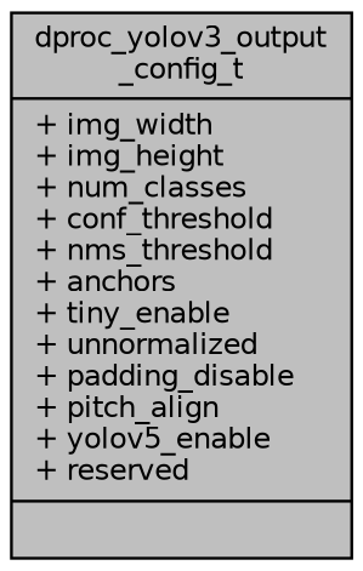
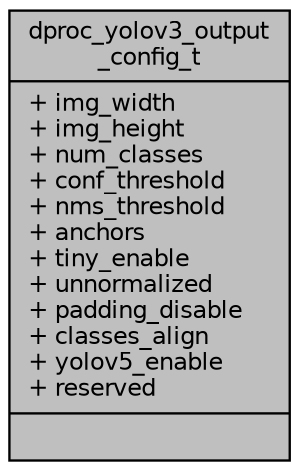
  digraph {
-   n1 [color=black fillcolor=grey75 fontcolor=black fontname=Helvetica fontsize=10 height=0.2 label="{dproc_yolov3_output\l_config_t\n|+ img_width\l+ img_height\l+ num_classes\l+ conf_threshold\l+ nms_threshold\l+ anchors\l+ tiny_enable\l+ unnormalized\l+ padding_disable\l+ pitch_align\l+ yolov5_enable\l+ reserved\l|}" shape=record style=filled width=0.4]
+   n1 [color=black fillcolor=grey75 fontcolor=black fontname=Helvetica fontsize=10 height=0.2 label="{dproc_yolov3_output\l_config_t\n|+ img_width\l+ img_height\l+ num_classes\l+ conf_threshold\l+ nms_threshold\l+ anchors\l+ tiny_enable\l+ unnormalized\l+ padding_disable\l+ classes_align\l+ yolov5_enable\l+ reserved\l|}" shape=record style=filled width=0.4]
  }
